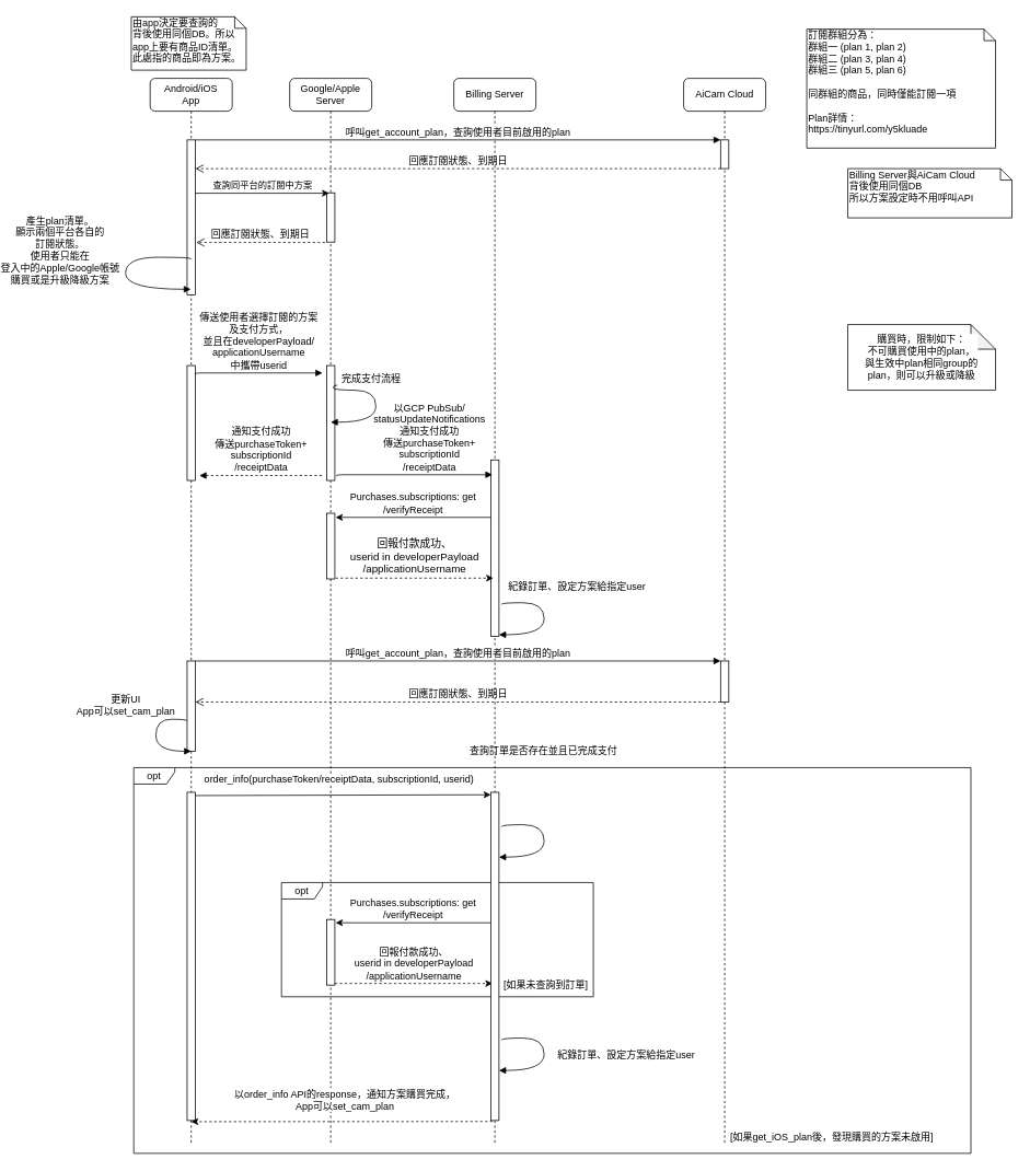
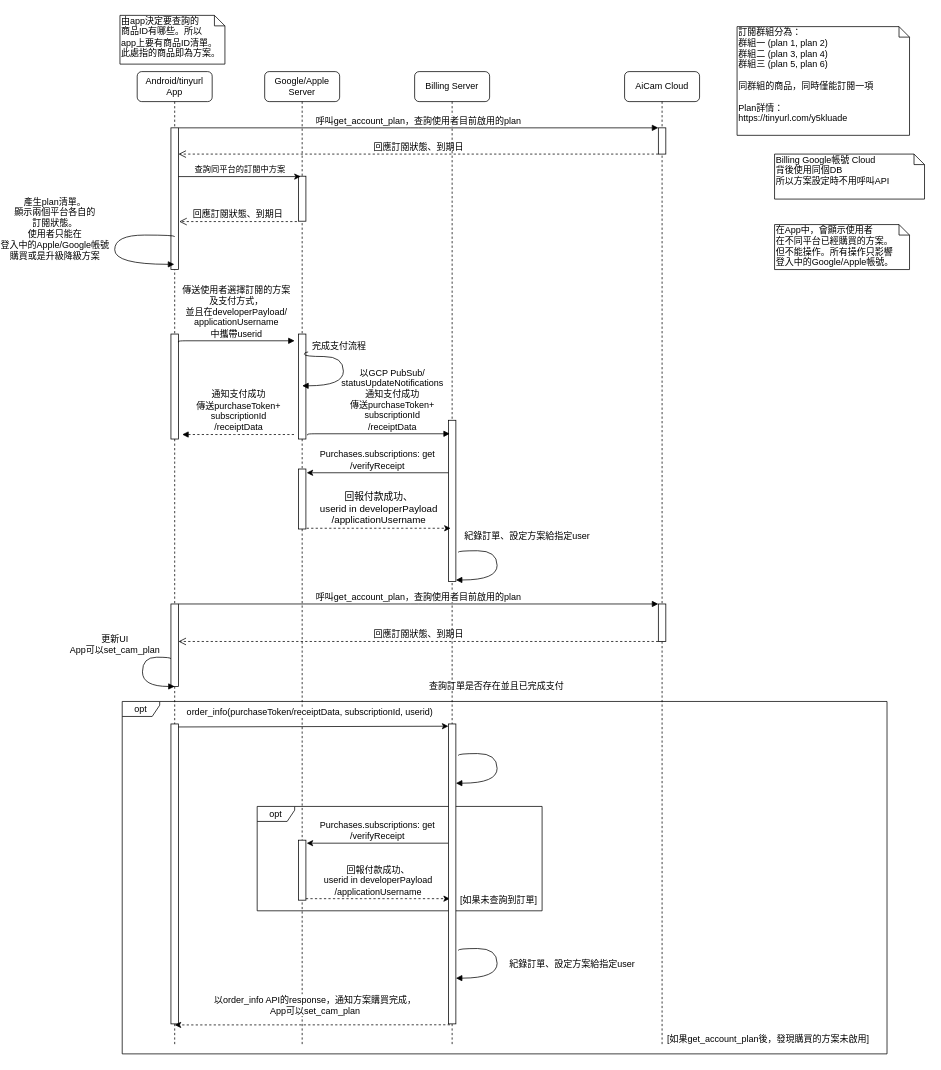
  <mxCell id="0" />
  <mxCell id="1" parent="0" />
  <mxCell id="2" value="opt" style="shape=umlFrame;whiteSpace=wrap;html=1;width=50;height=20;fontFamily=Helvetica;" parent="1" vertex="1"><mxGeometry x="23" y="935" width="1020" height="470" as="geometry" /></mxCell>
  <mxCell id="3" value="opt" style="shape=umlFrame;whiteSpace=wrap;html=1;width=50;height=20;fontFamily=Helvetica;" parent="1" vertex="1"><mxGeometry x="203" y="1075" width="380" height="139.176" as="geometry" /></mxCell>
  <mxCell id="4" value="Billing Server" style="shape=umlLifeline;perimeter=lifelinePerimeter;whiteSpace=wrap;html=1;container=1;collapsible=0;recursiveResize=0;outlineConnect=0;rounded=1;shadow=0;comic=0;labelBackgroundColor=none;strokeColor=#000000;strokeWidth=1;fillColor=#FFFFFF;fontFamily=Helvetica;fontSize=12;fontColor=#000000;align=center;" parent="1" vertex="1"><mxGeometry x="413" y="95" width="100" height="1300" as="geometry" /></mxCell>
  <mxCell id="5" value="" style="html=1;points=[];perimeter=orthogonalPerimeter;rounded=0;shadow=0;comic=0;labelBackgroundColor=none;strokeColor=#000000;strokeWidth=1;fillColor=#FFFFFF;fontFamily=Helvetica;fontSize=12;fontColor=#000000;align=center;" parent="4" vertex="1"><mxGeometry x="45" y="465" width="10" height="215" as="geometry" /></mxCell>
  <mxCell id="6" value="Google/Apple Server" style="shape=umlLifeline;perimeter=lifelinePerimeter;whiteSpace=wrap;html=1;container=1;collapsible=0;recursiveResize=0;outlineConnect=0;rounded=1;shadow=0;comic=0;labelBackgroundColor=none;strokeColor=#000000;strokeWidth=1;fillColor=#FFFFFF;fontFamily=Helvetica;fontSize=12;fontColor=#000000;align=center;" parent="1" vertex="1"><mxGeometry x="213" y="95" width="100" height="1300" as="geometry" /></mxCell>
  <mxCell id="7" value="" style="html=1;points=[];perimeter=orthogonalPerimeter;fontFamily=Helvetica;" parent="6" vertex="1"><mxGeometry x="45" y="350" width="10" height="140" as="geometry" /></mxCell>
  <mxCell id="8" value="" style="html=1;points=[];perimeter=orthogonalPerimeter;fontFamily=Helvetica;fontSize=12;" parent="6" vertex="1"><mxGeometry x="45" y="1025" width="10" height="80" as="geometry" /></mxCell>
  <mxCell id="9" value="" style="group;fontFamily=Helvetica;" parent="6" vertex="1" connectable="0"><mxGeometry x="45" y="530" width="10" height="80" as="geometry" /></mxCell>
  <mxCell id="10" value="" style="html=1;points=[];perimeter=orthogonalPerimeter;fontFamily=Helvetica;fontSize=12;" parent="9" vertex="1"><mxGeometry width="10" height="80" as="geometry" /></mxCell>
  <mxCell id="11" value="" style="html=1;points=[];perimeter=orthogonalPerimeter;fontFamily=Helvetica;" parent="6" vertex="1"><mxGeometry x="45" y="139.5" width="10" height="60" as="geometry" /></mxCell>
- <mxCell id="12" value="Android/iOS&lt;br&gt;App" style="shape=umlLifeline;perimeter=lifelinePerimeter;whiteSpace=wrap;html=1;container=1;collapsible=0;recursiveResize=0;outlineConnect=0;rounded=1;shadow=0;comic=0;labelBackgroundColor=none;strokeColor=#000000;strokeWidth=1;fillColor=#FFFFFF;fontFamily=Helvetica;fontSize=12;fontColor=#000000;align=center;" parent="1" vertex="1"><mxGeometry x="43" y="95" width="100" height="1300" as="geometry" /></mxCell>
+ <mxCell id="12" value="Android/tinyurl&lt;br&gt;App" style="shape=umlLifeline;perimeter=lifelinePerimeter;whiteSpace=wrap;html=1;container=1;collapsible=0;recursiveResize=0;outlineConnect=0;rounded=1;shadow=0;comic=0;labelBackgroundColor=none;strokeColor=#000000;strokeWidth=1;fillColor=#FFFFFF;fontFamily=Helvetica;fontSize=12;fontColor=#000000;align=center;" parent="1" vertex="1"><mxGeometry x="43" y="95" width="100" height="1300" as="geometry" /></mxCell>
  <mxCell id="13" value="" style="html=1;points=[];perimeter=orthogonalPerimeter;fontFamily=Helvetica;" parent="12" vertex="1"><mxGeometry x="45" y="75" width="10" height="189" as="geometry" /></mxCell>
  <mxCell id="14" value="產生plan清單。&lt;br&gt;顯示兩個平台各自的&lt;br&gt;訂閱狀態。&lt;br&gt;使用者只能在&lt;br&gt;登入中的Apple/Google帳號&lt;br&gt;購買或是升級降級方案&lt;br&gt;" style="html=1;verticalAlign=top;endArrow=block;labelBackgroundColor=none;fontFamily=Helvetica;fontSize=12;elbow=vertical;edgeStyle=orthogonalEdgeStyle;curved=1;exitX=0.5;exitY=0.013;exitPerimeter=0;exitDx=0;exitDy=0;labelPosition=center;verticalLabelPosition=bottom;align=center;" parent="12" edge="1"><mxGeometry x="-0.178" y="-99" relative="1" as="geometry"><mxPoint x="50" y="220" as="sourcePoint" /><mxPoint x="49.5" y="257" as="targetPoint" /><Array as="points"><mxPoint x="50" y="218" /><mxPoint x="-30" y="218" /><mxPoint x="-30" y="257" /></Array><mxPoint x="19" y="-58" as="offset" /></mxGeometry></mxCell>
  <mxCell id="15" value="" style="html=1;points=[];perimeter=orthogonalPerimeter;fontFamily=Helvetica;" parent="12" vertex="1"><mxGeometry x="45" y="350" width="10" height="140" as="geometry" /></mxCell>
  <mxCell id="16" value="" style="group;fontFamily=Helvetica;" parent="12" vertex="1" connectable="0"><mxGeometry x="45" y="870" width="10" height="400" as="geometry" /></mxCell>
  <mxCell id="17" value="" style="html=1;points=[];perimeter=orthogonalPerimeter;rounded=0;shadow=0;comic=0;labelBackgroundColor=none;strokeColor=#000000;strokeWidth=1;fillColor=#FFFFFF;fontFamily=Helvetica;fontSize=12;fontColor=#000000;align=center;" parent="16" vertex="1"><mxGeometry width="10" height="400" as="geometry" /></mxCell>
- <mxCell id="18" value="由app決定要查詢的&lt;br&gt;背後使用同個DB。所以&lt;br&gt;app上要有商品ID清單。&lt;br&gt;此處指的商品即為方案。&lt;br&gt;" style="shape=note;whiteSpace=wrap;html=1;size=14;verticalAlign=top;align=left;spacingTop=-6;rounded=0;shadow=0;comic=0;labelBackgroundColor=none;strokeColor=#000000;strokeWidth=1;fillColor=#FFFFFF;fontFamily=Helvetica;fontSize=12;fontColor=#000000;" parent="1" vertex="1"><mxGeometry x="20" y="20" width="140" height="65" as="geometry" /></mxCell>
+ <mxCell id="18" value="由app決定要查詢的&lt;br&gt;商品ID有哪些。所以&lt;br&gt;app上要有商品ID清單。&lt;br&gt;此處指的商品即為方案。&lt;br&gt;" style="shape=note;whiteSpace=wrap;html=1;size=14;verticalAlign=top;align=left;spacingTop=-6;rounded=0;shadow=0;comic=0;labelBackgroundColor=none;strokeColor=#000000;strokeWidth=1;fillColor=#FFFFFF;fontFamily=Helvetica;fontSize=12;fontColor=#000000;" parent="1" vertex="1"><mxGeometry x="20" y="20" width="140" height="65" as="geometry" /></mxCell>
  <mxCell id="19" value="回應訂閱狀態、到期日" style="html=1;verticalAlign=bottom;endArrow=open;dashed=1;endSize=8;exitX=0;exitY=1;labelBackgroundColor=none;fontFamily=Helvetica;fontSize=12;exitDx=0;exitDy=0;exitPerimeter=0;" parent="1" edge="1"><mxGeometry relative="1" as="geometry"><mxPoint x="98" y="205" as="targetPoint" /><mxPoint x="738" y="205" as="sourcePoint" /></mxGeometry></mxCell>
  <mxCell id="20" value="傳送使用者選擇訂閱的方案&lt;br&gt;及支付方式，&lt;br&gt;並且在developerPayload/&lt;br&gt;&lt;span&gt;applicationUsername&lt;/span&gt;&lt;br&gt;中攜帶userid&lt;br&gt;" style="html=1;verticalAlign=bottom;endArrow=block;labelBackgroundColor=none;fontFamily=Helvetica;fontSize=12;edgeStyle=elbowEdgeStyle;elbow=vertical;strokeColor=#000000;jumpSize=6;" parent="1" edge="1"><mxGeometry relative="1" as="geometry"><mxPoint x="98" y="456" as="sourcePoint" /><Array as="points"><mxPoint x="171" y="454" /><mxPoint x="231" y="414" /><mxPoint x="211" y="464" /></Array><mxPoint x="253" y="454" as="targetPoint" /></mxGeometry></mxCell>
  <mxCell id="21" value="完成支付流程" style="html=1;verticalAlign=bottom;endArrow=block;labelBackgroundColor=none;fontFamily=Helvetica;fontSize=12;elbow=vertical;edgeStyle=orthogonalEdgeStyle;curved=1;exitX=1.3;exitY=0.171;exitPerimeter=0;exitDx=0;exitDy=0;" parent="1" source="7" edge="1"><mxGeometry x="-0.279" y="5" relative="1" as="geometry"><mxPoint x="269" y="474.5" as="sourcePoint" /><mxPoint x="263" y="514" as="targetPoint" /><Array as="points"><mxPoint x="266" y="475" /><mxPoint x="318" y="475" /><mxPoint x="318" y="514" /></Array><mxPoint as="offset" /></mxGeometry></mxCell>
  <mxCell id="22" value="通知支付成功&lt;br&gt;&lt;span&gt;傳送purchaseToken+&lt;br&gt;&lt;/span&gt;&lt;span&gt;subscriptionId&lt;br&gt;&lt;/span&gt;/receiptData&lt;br&gt;" style="html=1;verticalAlign=bottom;endArrow=none;labelBackgroundColor=none;fontFamily=Helvetica;fontSize=12;edgeStyle=elbowEdgeStyle;elbow=vertical;strokeColor=#000000;jumpSize=6;startArrow=block;startFill=1;endFill=0;dashed=1;" parent="1" edge="1"><mxGeometry relative="1" as="geometry"><mxPoint x="103" y="579" as="sourcePoint" /><Array as="points" /><mxPoint x="253" y="579" as="targetPoint" /></mxGeometry></mxCell>
  <mxCell id="23" value="紀錄訂單、設定方案給指定user" style="html=1;verticalAlign=bottom;endArrow=block;labelBackgroundColor=none;fontFamily=Helvetica;fontSize=12;elbow=vertical;edgeStyle=orthogonalEdgeStyle;curved=1;exitX=1.3;exitY=0.171;exitPerimeter=0;exitDx=0;exitDy=0;" parent="1" edge="1"><mxGeometry x="-0.27" y="41" relative="1" as="geometry"><mxPoint x="471" y="736" as="sourcePoint" /><mxPoint x="468" y="773" as="targetPoint" /><Array as="points"><mxPoint x="471" y="734" /><mxPoint x="523" y="734" /><mxPoint x="523" y="773" /></Array><mxPoint x="-1" y="-10" as="offset" /></mxGeometry></mxCell>
  <mxCell id="24" value="以GCP PubSub/&lt;br&gt;statusUpdateNotifications&lt;br&gt;通知支付成功&lt;br&gt;傳送purchaseToken+&lt;br&gt;subscriptionId&lt;br&gt;/receiptData&lt;br&gt;" style="html=1;verticalAlign=bottom;endArrow=block;labelBackgroundColor=none;fontFamily=Helvetica;fontSize=12;edgeStyle=elbowEdgeStyle;elbow=vertical;strokeColor=#000000;jumpSize=6;" parent="1" edge="1"><mxGeometry x="0.198" relative="1" as="geometry"><mxPoint x="270" y="580" as="sourcePoint" /><Array as="points"><mxPoint x="333" y="578" /><mxPoint x="393" y="538" /><mxPoint x="373" y="588" /></Array><mxPoint x="460" y="578" as="targetPoint" /><mxPoint as="offset" /></mxGeometry></mxCell>
  <mxCell id="25" value="&lt;font style=&quot;font-size: 12px&quot;&gt;&lt;font style=&quot;font-size: 12px&quot;&gt;order_info(&lt;font style=&quot;font-size: 12px&quot;&gt;purchaseToken/receiptData,&amp;nbsp;&lt;/font&gt;&lt;/font&gt;&lt;span&gt;subscriptionId, userid&lt;/span&gt;&lt;font style=&quot;font-size: 12px&quot;&gt;)&lt;/font&gt;&lt;/font&gt;" style="endArrow=classic;html=1;labelBackgroundColor=#ffffff;fontFamily=Helvetica;fontSize=12;labelPosition=center;verticalLabelPosition=top;align=center;verticalAlign=bottom;exitX=1;exitY=0.01;exitDx=0;exitDy=0;exitPerimeter=0;" parent="1" source="17" edge="1"><mxGeometry x="-0.028" y="10" width="50" height="50" relative="1" as="geometry"><mxPoint x="143" y="1005" as="sourcePoint" /><mxPoint x="458" y="968" as="targetPoint" /><mxPoint as="offset" /></mxGeometry></mxCell>
  <mxCell id="26" value="查詢訂單是否存在並且已完成支付" style="html=1;verticalAlign=bottom;endArrow=block;labelBackgroundColor=none;fontFamily=Helvetica;fontSize=12;elbow=vertical;edgeStyle=orthogonalEdgeStyle;curved=1;exitX=1.3;exitY=0.171;exitPerimeter=0;exitDx=0;exitDy=0;" parent="1" edge="1"><mxGeometry x="-0.27" y="71" relative="1" as="geometry"><mxPoint x="471" y="1007" as="sourcePoint" /><mxPoint x="468" y="1044" as="targetPoint" /><Array as="points"><mxPoint x="471" y="1004.5" /><mxPoint x="523" y="1004.5" /><mxPoint x="523" y="1043.5" /></Array><mxPoint x="-1" y="-10" as="offset" /></mxGeometry></mxCell>
  <mxCell id="27" value="Purchases.subscriptions: get&lt;br&gt;/verifyReceipt&lt;br&gt;" style="endArrow=classic;html=1;labelBackgroundColor=#ffffff;fontFamily=Helvetica;fontSize=12;entryX=1.1;entryY=0.05;entryDx=0;entryDy=0;entryPerimeter=0;labelPosition=center;verticalLabelPosition=top;align=center;verticalAlign=bottom;" parent="1" source="45" target="8" edge="1"><mxGeometry width="50" height="50" relative="1" as="geometry"><mxPoint x="373" y="1175" as="sourcePoint" /><mxPoint x="333" y="1145" as="targetPoint" /></mxGeometry></mxCell>
  <mxCell id="28" value="&lt;span&gt;回報付款成功、&lt;/span&gt;&lt;br&gt;&lt;span&gt;userid in developerPayload&lt;/span&gt;&lt;br&gt;&lt;span&gt;/&lt;/span&gt;&lt;span&gt;applicationUsername&lt;/span&gt;&lt;br&gt;" style="endArrow=classic;html=1;labelBackgroundColor=#ffffff;fontFamily=Helvetica;fontSize=12;labelPosition=center;verticalLabelPosition=top;align=center;verticalAlign=bottom;dashed=1;entryX=0.2;entryY=0.595;entryDx=0;entryDy=0;entryPerimeter=0;" parent="1" edge="1"><mxGeometry width="50" height="50" relative="1" as="geometry"><mxPoint x="268" y="1198" as="sourcePoint" /><mxPoint x="460" y="1198" as="targetPoint" /></mxGeometry></mxCell>
  <mxCell id="29" value="紀錄訂單、設定方案給指定user" style="html=1;verticalAlign=bottom;endArrow=block;labelBackgroundColor=none;fontFamily=Helvetica;fontSize=12;elbow=vertical;edgeStyle=orthogonalEdgeStyle;curved=1;exitX=1.3;exitY=0.171;exitPerimeter=0;exitDx=0;exitDy=0;" parent="1" edge="1"><mxGeometry x="0.135" y="100" relative="1" as="geometry"><mxPoint x="471" y="1267" as="sourcePoint" /><mxPoint x="468" y="1304" as="targetPoint" /><Array as="points"><mxPoint x="471" y="1264.5" /><mxPoint x="523" y="1264.5" /><mxPoint x="523" y="1303.5" /></Array><mxPoint as="offset" /></mxGeometry></mxCell>
  <mxCell id="30" value="以order_info API的response，通知方案購買完成，&lt;br&gt;App可以set_cam_plan" style="endArrow=classic;html=1;labelBackgroundColor=#ffffff;fontFamily=Helvetica;fontSize=12;exitX=0.2;exitY=1.003;exitDx=0;exitDy=0;exitPerimeter=0;labelPosition=center;verticalLabelPosition=top;align=center;verticalAlign=bottom;entryX=0.5;entryY=0.978;entryDx=0;entryDy=0;entryPerimeter=0;dashed=1;" parent="1" source="45" target="12" edge="1"><mxGeometry x="-0.021" y="-9" width="50" height="50" relative="1" as="geometry"><mxPoint x="293" y="1355" as="sourcePoint" /><mxPoint x="103" y="1366" as="targetPoint" /><mxPoint as="offset" /></mxGeometry></mxCell>
  <mxCell id="31" value="訂閱群組分為：&lt;br&gt;群組一 (plan 1, plan 2)&lt;br&gt;群組二 (plan 3, plan 4)&lt;br&gt;群組三 (plan 5, plan 6)&lt;br&gt;&lt;br&gt;同群組的商品，同時僅能訂閱一項&lt;br&gt;&lt;br&gt;Plan詳情：&lt;br&gt;https://tinyurl.com/y5kluade&lt;br&gt;" style="shape=note;whiteSpace=wrap;html=1;size=14;verticalAlign=top;align=left;spacingTop=-6;rounded=0;shadow=0;comic=0;labelBackgroundColor=none;strokeColor=#000000;strokeWidth=1;fillColor=#FFFFFF;fontFamily=Helvetica;fontSize=12;fontColor=#000000;" parent="1" vertex="1"><mxGeometry x="843" y="35" width="230" height="145" as="geometry" /></mxCell>
  <mxCell id="32" value="AiCam Cloud" style="shape=umlLifeline;perimeter=lifelinePerimeter;whiteSpace=wrap;html=1;container=1;collapsible=0;recursiveResize=0;outlineConnect=0;rounded=1;shadow=0;comic=0;labelBackgroundColor=none;strokeColor=#000000;strokeWidth=1;fillColor=#FFFFFF;fontFamily=Helvetica;fontSize=12;fontColor=#000000;align=center;" parent="1" vertex="1"><mxGeometry x="693" y="95" width="100" height="1300" as="geometry" /></mxCell>
  <mxCell id="33" value="" style="html=1;points=[];perimeter=orthogonalPerimeter;rounded=0;shadow=0;comic=0;labelBackgroundColor=none;strokeColor=#000000;strokeWidth=1;fillColor=#FFFFFF;fontFamily=Helvetica;fontSize=12;fontColor=#000000;align=center;" parent="32" vertex="1"><mxGeometry x="45" y="75" width="10" height="35" as="geometry" /></mxCell>
  <mxCell id="34" value="" style="group;fontFamily=Helvetica;" parent="32" vertex="1" connectable="0"><mxGeometry x="-605" y="710" width="10" height="110" as="geometry" /></mxCell>
  <mxCell id="35" value="" style="html=1;points=[];perimeter=orthogonalPerimeter;rounded=0;shadow=0;comic=0;labelBackgroundColor=none;strokeColor=#000000;strokeWidth=1;fillColor=#FFFFFF;fontFamily=Helvetica;fontSize=12;fontColor=#000000;align=center;" parent="34" vertex="1"><mxGeometry width="10" height="110" as="geometry" /></mxCell>
  <mxCell id="36" value="回應訂閱狀態、到期日" style="html=1;verticalAlign=bottom;endArrow=open;dashed=1;endSize=8;exitX=0;exitY=1;labelBackgroundColor=none;fontFamily=Helvetica;fontSize=12;exitDx=0;exitDy=0;exitPerimeter=0;" parent="32" source="37" target="35" edge="1"><mxGeometry relative="1" as="geometry"><mxPoint x="-680" y="799.5" as="targetPoint" /><mxPoint x="-270" y="799.5" as="sourcePoint" /></mxGeometry></mxCell>
  <mxCell id="37" value="" style="html=1;points=[];perimeter=orthogonalPerimeter;rounded=0;shadow=0;comic=0;labelBackgroundColor=none;strokeColor=#000000;strokeWidth=1;fillColor=#FFFFFF;fontFamily=Helvetica;fontSize=12;fontColor=#000000;align=center;" parent="32" vertex="1"><mxGeometry x="45" y="710" width="10" height="50" as="geometry" /></mxCell>
  <mxCell id="38" value="呼叫get_account_plan，查詢使用者目前啟用的plan" style="html=1;verticalAlign=bottom;endArrow=block;entryX=0;entryY=0;labelBackgroundColor=#ffffff;fontFamily=Helvetica;fontSize=12;edgeStyle=elbowEdgeStyle;elbow=vertical;" parent="32" source="35" target="37" edge="1"><mxGeometry relative="1" as="geometry"><mxPoint x="-530" y="720" as="sourcePoint" /></mxGeometry></mxCell>
  <mxCell id="39" value="呼叫get_account_plan，查詢使用者目前啟用的plan" style="html=1;verticalAlign=bottom;endArrow=block;entryX=0;entryY=0;labelBackgroundColor=#ffffff;fontFamily=Helvetica;fontSize=12;edgeStyle=elbowEdgeStyle;elbow=vertical;" parent="1" target="33" edge="1"><mxGeometry relative="1" as="geometry"><mxPoint x="98" y="170" as="sourcePoint" /></mxGeometry></mxCell>
- <mxCell id="40" value="Billing Server與AiCam Cloud&lt;br&gt;背後使用同個DB&lt;br&gt;所以方案設定時不用呼叫API&lt;br&gt;" style="shape=note;whiteSpace=wrap;html=1;size=14;verticalAlign=top;align=left;spacingTop=-6;rounded=0;shadow=0;comic=0;labelBackgroundColor=none;strokeColor=#000000;strokeWidth=1;fillColor=#FFFFFF;fontFamily=Helvetica;fontSize=12;fontColor=#000000;" parent="1" vertex="1"><mxGeometry x="893" y="205" width="200" height="60" as="geometry" /></mxCell>
+ <mxCell id="40" value="Billing Google帳號 Cloud&lt;br&gt;背後使用同個DB&lt;br&gt;所以方案設定時不用呼叫API&lt;br&gt;" style="shape=note;whiteSpace=wrap;html=1;size=14;verticalAlign=top;align=left;spacingTop=-6;rounded=0;shadow=0;comic=0;labelBackgroundColor=none;strokeColor=#000000;strokeWidth=1;fillColor=#FFFFFF;fontFamily=Helvetica;fontSize=12;fontColor=#000000;" parent="1" vertex="1"><mxGeometry x="893" y="205" width="200" height="60" as="geometry" /></mxCell>
  <mxCell id="41" value="Purchases.subscriptions: get&lt;br&gt;/verifyReceipt&lt;br&gt;" style="endArrow=classic;html=1;labelBackgroundColor=#ffffff;fontFamily=Helvetica;fontSize=12;entryX=1.1;entryY=0.05;entryDx=0;entryDy=0;entryPerimeter=0;labelPosition=center;verticalLabelPosition=top;align=center;verticalAlign=bottom;" parent="1" edge="1"><mxGeometry width="50" height="50" relative="1" as="geometry"><mxPoint x="458" y="630" as="sourcePoint" /><mxPoint x="269" y="630" as="targetPoint" /></mxGeometry></mxCell>
  <mxCell id="42" value="&lt;font style=&quot;font-size: 13px&quot;&gt;&lt;font style=&quot;font-size: 13px&quot;&gt;&lt;font&gt;回報付款成功、&lt;br&gt;userid in developerPayload&lt;br&gt;/&lt;span&gt;applicationUsername&lt;/span&gt;&lt;/font&gt;&lt;br&gt;&lt;/font&gt;&lt;/font&gt;" style="endArrow=classic;html=1;labelBackgroundColor=#ffffff;fontFamily=Helvetica;fontSize=12;entryX=0.2;entryY=0.692;entryDx=0;entryDy=0;entryPerimeter=0;labelPosition=center;verticalLabelPosition=top;align=center;verticalAlign=bottom;dashed=1;" parent="1" edge="1"><mxGeometry width="50" height="50" relative="1" as="geometry"><mxPoint x="269" y="704" as="sourcePoint" /><mxPoint x="461" y="704" as="targetPoint" /></mxGeometry></mxCell>
  <mxCell id="43" value="更新UI&lt;br&gt;App可以set_cam_plan&lt;br&gt;" style="html=1;verticalAlign=bottom;endArrow=block;labelBackgroundColor=none;fontFamily=Helvetica;fontSize=12;elbow=vertical;edgeStyle=orthogonalEdgeStyle;curved=1;exitX=1.3;exitY=0.171;exitPerimeter=0;exitDx=0;exitDy=0;entryX=0.5;entryY=1;entryDx=0;entryDy=0;entryPerimeter=0;" parent="1" target="35" edge="1"><mxGeometry x="-0.344" y="-37" relative="1" as="geometry"><mxPoint x="88" y="878" as="sourcePoint" /><mxPoint x="85" y="915" as="targetPoint" /><Array as="points"><mxPoint x="88" y="876" /><mxPoint x="50" y="876" /><mxPoint x="50" y="915" /></Array><mxPoint as="offset" /></mxGeometry></mxCell>
- <mxCell id="44" value="[如果get_iOS_plan後，發現購買的方案未啟用]" style="text;html=1;resizable=0;points=[];autosize=1;align=left;verticalAlign=top;spacingTop=-4;fontSize=12;fontFamily=Helvetica;" parent="1" vertex="1"><mxGeometry x="748" y="1375.188" width="300" height="20" as="geometry" /></mxCell>
+ <mxCell id="44" value="[如果get_account_plan後，發現購買的方案未啟用]" style="text;html=1;resizable=0;points=[];autosize=1;align=left;verticalAlign=top;spacingTop=-4;fontSize=12;fontFamily=Helvetica;" parent="1" vertex="1"><mxGeometry x="748" y="1375.188" width="300" height="20" as="geometry" /></mxCell>
  <mxCell id="45" value="" style="html=1;points=[];perimeter=orthogonalPerimeter;fontFamily=Helvetica;fontSize=12;" parent="1" vertex="1"><mxGeometry x="458" y="965" width="10" height="400" as="geometry" /></mxCell>
  <mxCell id="46" value="[如果未查詢到訂單]" style="text;html=1;resizable=0;points=[];autosize=1;align=left;verticalAlign=top;spacingTop=-4;fontSize=12;fontFamily=Helvetica;" parent="1" vertex="1"><mxGeometry x="472.213" y="1189.844" width="120" height="20" as="geometry" /></mxCell>
  <mxCell id="47" value="查詢同平台的訂閱中方案" style="endArrow=classic;html=1;fontFamily=Helvetica;entryX=0.48;entryY=0.105;entryDx=0;entryDy=0;entryPerimeter=0;labelPosition=center;verticalLabelPosition=top;align=center;verticalAlign=bottom;" parent="1" edge="1"><mxGeometry width="50" height="50" relative="1" as="geometry"><mxPoint x="98" y="235" as="sourcePoint" /><mxPoint x="261" y="235" as="targetPoint" /></mxGeometry></mxCell>
- <mxCell id="49" value="購買時，限制如下：&lt;br&gt;不可購買使用中的plan，&lt;br&gt;與生效中plan相同group的&lt;br&gt;plan，則可以升級或降級" style="shape=note;whiteSpace=wrap;html=1;backgroundOutline=1;darkOpacity=0.05;labelBackgroundColor=#ffffff;fontFamily=Helvetica;" parent="1" vertex="1"><mxGeometry x="893" y="395" width="180" height="80" as="geometry" /></mxCell>
+ <mxCell id="48" value="在App中，會顯示使用者&lt;br&gt;在不同平台已經購買的方案。&lt;br&gt;但不能操作。所有操作只影響&lt;br&gt;登入中的Google/Apple帳號。&lt;br&gt;" style="shape=note;whiteSpace=wrap;html=1;size=14;verticalAlign=top;align=left;spacingTop=-6;rounded=0;shadow=0;comic=0;labelBackgroundColor=none;strokeColor=#000000;strokeWidth=1;fillColor=#FFFFFF;fontFamily=Helvetica;fontSize=12;fontColor=#000000;" parent="1" vertex="1"><mxGeometry x="893" y="299" width="180" height="60" as="geometry" /></mxCell>
  <mxCell id="50" value="回應訂閱狀態、到期日" style="html=1;verticalAlign=bottom;endArrow=open;dashed=1;endSize=8;exitX=0.1;exitY=0.958;labelBackgroundColor=none;fontFamily=Helvetica;fontSize=12;exitDx=0;exitDy=0;exitPerimeter=0;entryX=1.4;entryY=0.646;entryDx=0;entryDy=0;entryPerimeter=0;" parent="1" edge="1"><mxGeometry relative="1" as="geometry"><mxPoint x="99" y="295" as="targetPoint" /><mxPoint x="256" y="295" as="sourcePoint" /></mxGeometry></mxCell>
